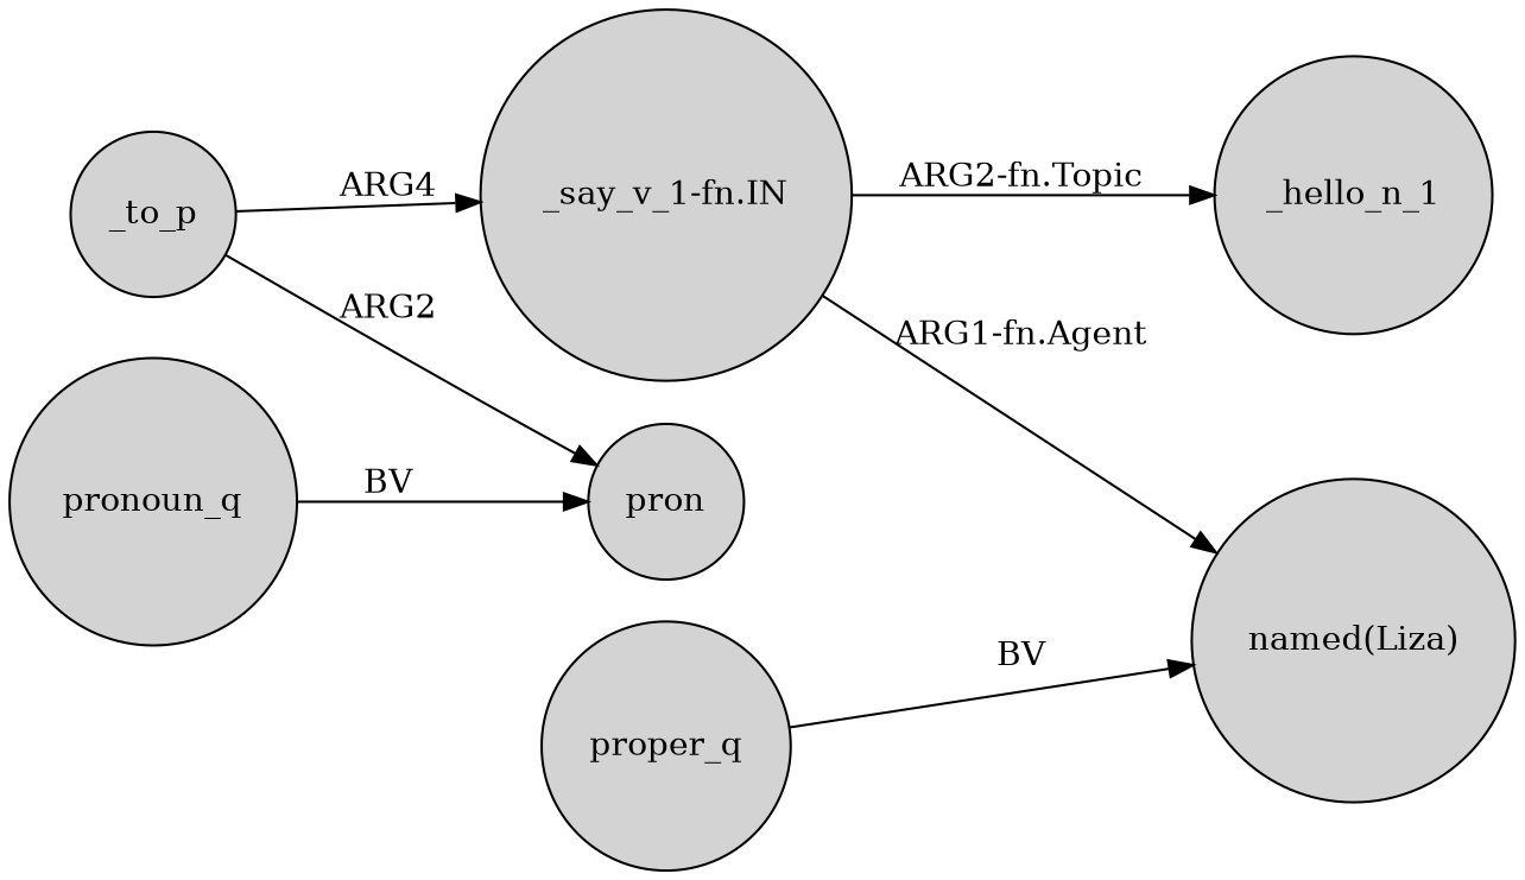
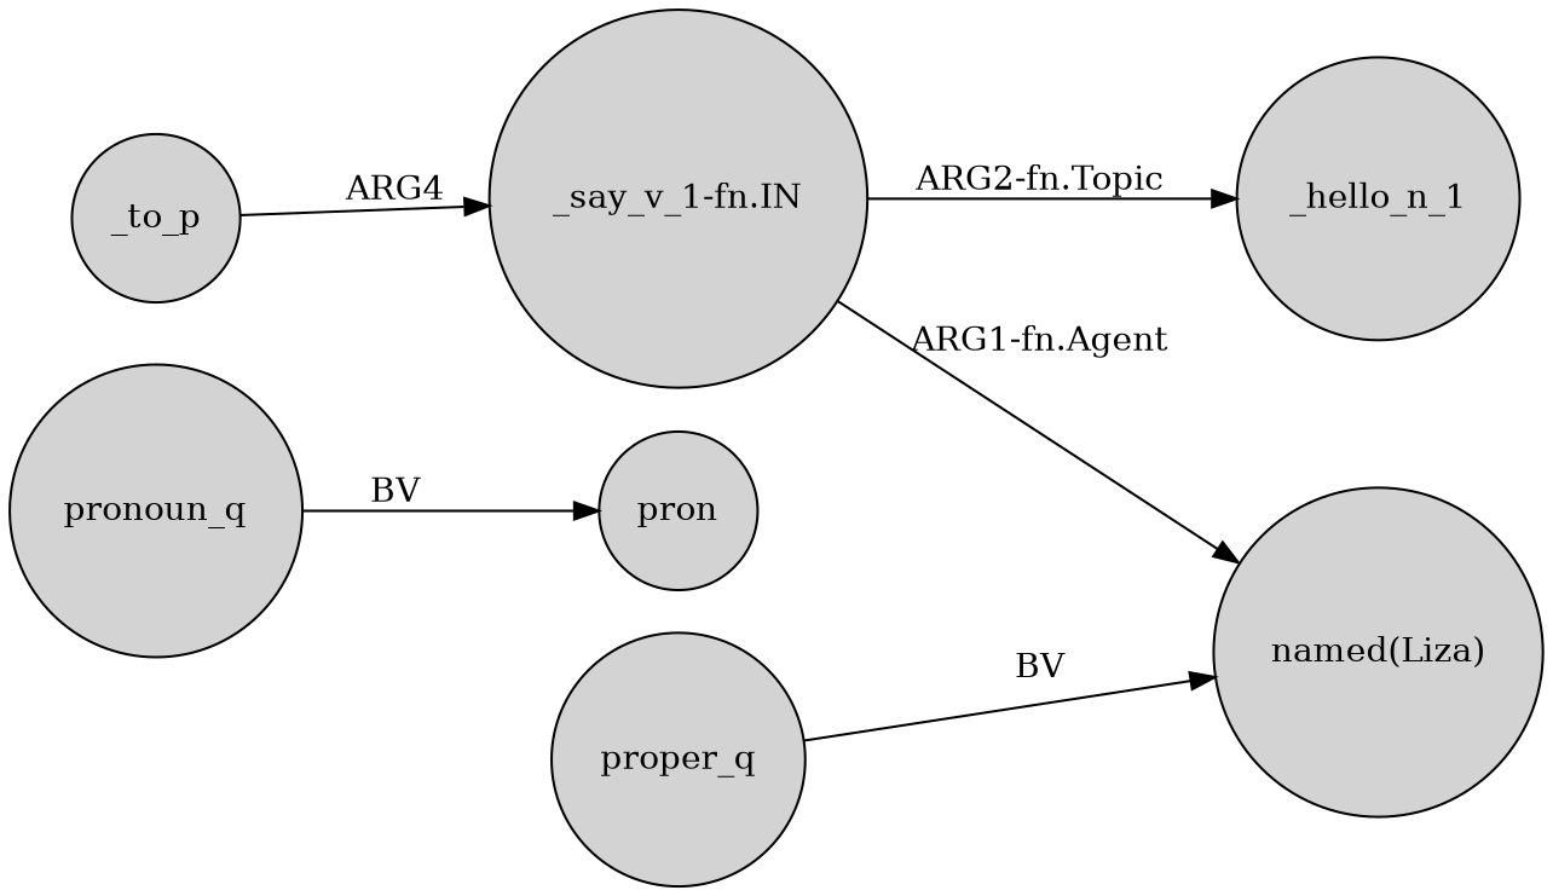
  digraph {
    rankdir=LR
    node [shape=circle style=filled]
    _to_p
    "_say_v_1-fn.IN"
    pron
    _hello_n_1
    "named(Liza)"
    proper_q
    pronoun_q
    _to_p -> "_say_v_1-fn.IN" [label=ARG4]
-   _to_p -> pron [label=ARG2]
    "_say_v_1-fn.IN" -> _hello_n_1 [label="ARG2-fn.Topic"]
    "_say_v_1-fn.IN" -> "named(Liza)" [label="ARG1-fn.Agent"]
    proper_q -> "named(Liza)" [label=BV]
    pronoun_q -> pron [label=BV]
  }
